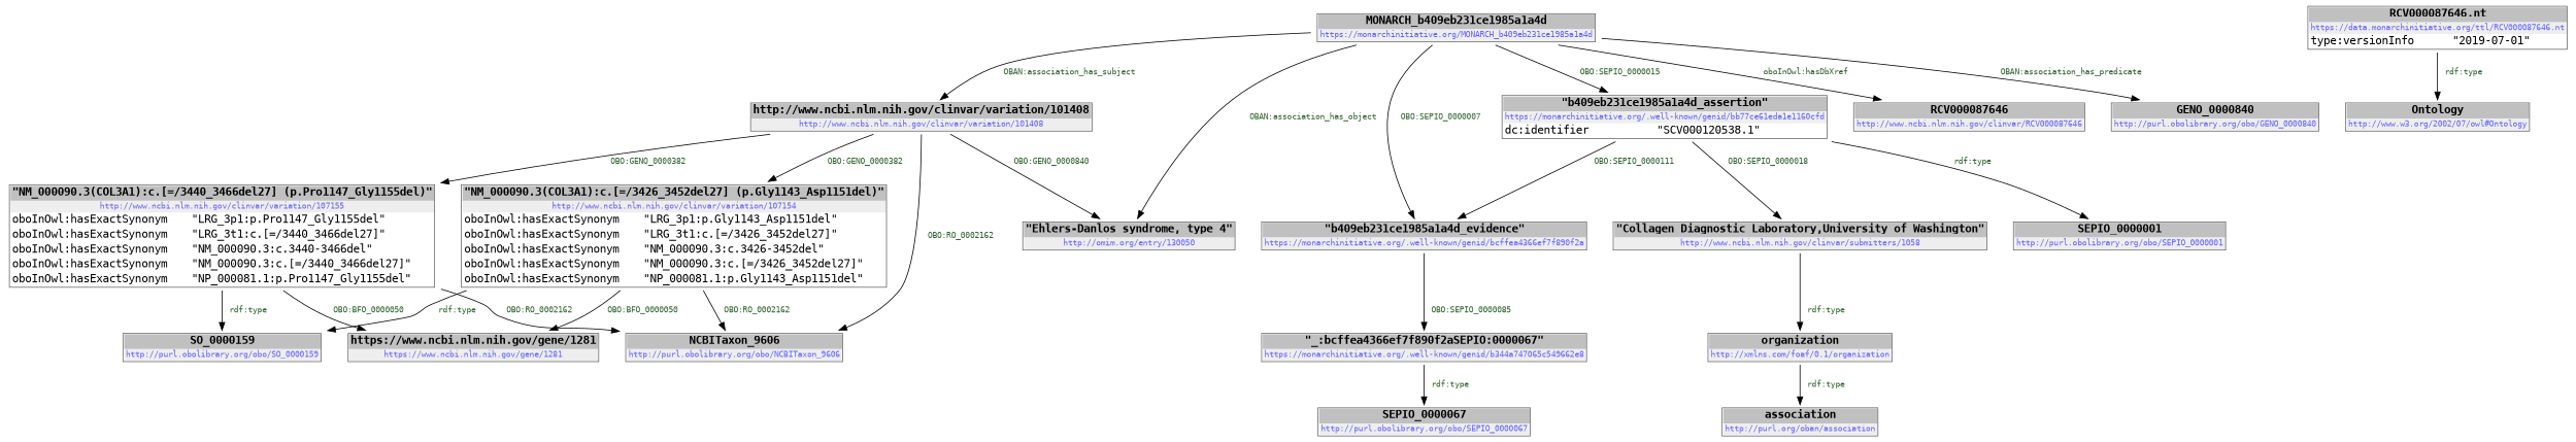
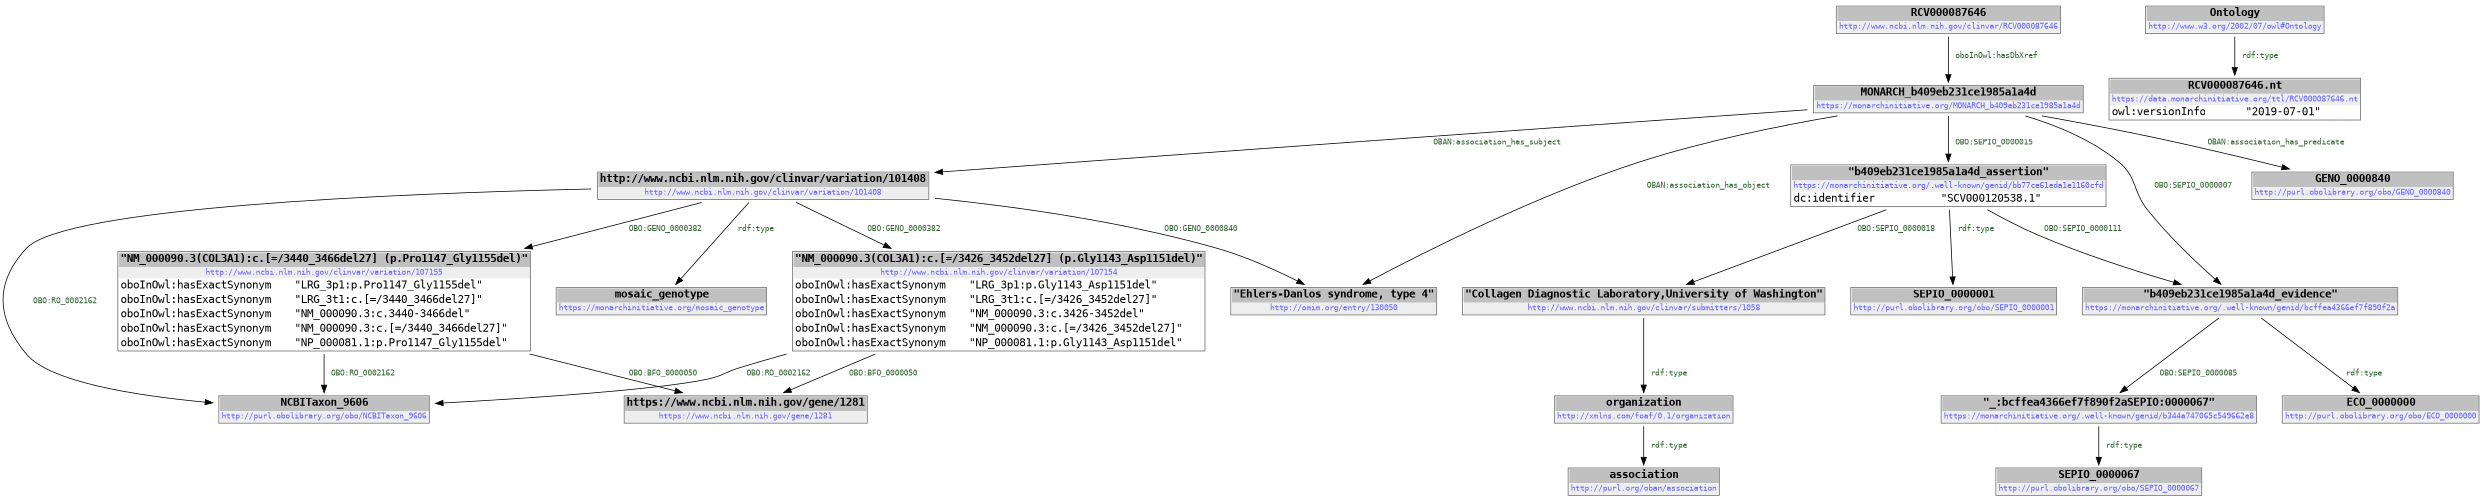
  digraph {
    fontname="DejaVu Sans Mono"
    node [color=black fontname="DejaVu Sans Mono" shape=none]
    edge [color=BLACK fontname="DejaVu Sans Mono"]
    n1 [label=< <table color='#666666' cellborder='0' cellspacing='0' border='1'><tr><td colspan='2' bgcolor='grey'><B>&quot;NM_000090.3(COL3A1):c.[=/3426_3452del27] (p.Gly1143_Asp1151del)&quot;</B></td></tr><tr><td href='http://www.ncbi.nlm.nih.gov/clinvar/variation/107154' bgcolor='#eeeeee' colspan='2'><font point-size='10' color='#6666ff'>http://www.ncbi.nlm.nih.gov/clinvar/variation/107154</font></td></tr><tr><td align='left'>oboInOwl:hasExactSynonym</td><td align='left'>&quot;LRG_3p1:p.Gly1143_Asp1151del&quot;</td></tr><tr><td align='left'>oboInOwl:hasExactSynonym</td><td align='left'>&quot;LRG_3t1:c.[=/3426_3452del27]&quot;</td></tr><tr><td align='left'>oboInOwl:hasExactSynonym</td><td align='left'>&quot;NM_000090.3:c.3426-3452del&quot;</td></tr><tr><td align='left'>oboInOwl:hasExactSynonym</td><td align='left'>&quot;NM_000090.3:c.[=/3426_3452del27]&quot;</td></tr><tr><td align='left'>oboInOwl:hasExactSynonym</td><td align='left'>&quot;NP_000081.1:p.Gly1143_Asp1151del&quot;</td></tr></table> >]
    n2 [label=< <table color='#666666' cellborder='0' cellspacing='0' border='1'><tr><td colspan='2' bgcolor='grey'><B>https://www.ncbi.nlm.nih.gov/gene/1281</B></td></tr><tr><td href='https://www.ncbi.nlm.nih.gov/gene/1281' bgcolor='#eeeeee' colspan='2'><font point-size='10' color='#6666ff'>https://www.ncbi.nlm.nih.gov/gene/1281</font></td></tr></table> >]
    n3 [label=< <table color='#666666' cellborder='0' cellspacing='0' border='1'><tr><td colspan='2' bgcolor='grey'><B>NCBITaxon_9606</B></td></tr><tr><td href='http://purl.obolibrary.org/obo/NCBITaxon_9606' bgcolor='#eeeeee' colspan='2'><font point-size='10' color='#6666ff'>http://purl.obolibrary.org/obo/NCBITaxon_9606</font></td></tr></table> >]
-   n4 [label=< <table color='#666666' cellborder='0' cellspacing='0' border='1'><tr><td colspan='2' bgcolor='grey'><B>SO_0000159</B></td></tr><tr><td href='http://purl.obolibrary.org/obo/SO_0000159' bgcolor='#eeeeee' colspan='2'><font point-size='10' color='#6666ff'>http://purl.obolibrary.org/obo/SO_0000159</font></td></tr></table> >]
    n5 [label=< <table color='#666666' cellborder='0' cellspacing='0' border='1'><tr><td colspan='2' bgcolor='grey'><B>MONARCH_b409eb231ce1985a1a4d</B></td></tr><tr><td href='https://monarchinitiative.org/MONARCH_b409eb231ce1985a1a4d' bgcolor='#eeeeee' colspan='2'><font point-size='10' color='#6666ff'>https://monarchinitiative.org/MONARCH_b409eb231ce1985a1a4d</font></td></tr></table> >]
    n6 [label=< <table color='#666666' cellborder='0' cellspacing='0' border='1'><tr><td colspan='2' bgcolor='grey'><B>http://www.ncbi.nlm.nih.gov/clinvar/variation/101408</B></td></tr><tr><td href='http://www.ncbi.nlm.nih.gov/clinvar/variation/101408' bgcolor='#eeeeee' colspan='2'><font point-size='10' color='#6666ff'>http://www.ncbi.nlm.nih.gov/clinvar/variation/101408</font></td></tr></table> >]
    n7 [label=< <table color='#666666' cellborder='0' cellspacing='0' border='1'><tr><td colspan='2' bgcolor='grey'><B>&quot;b409eb231ce1985a1a4d_assertion&quot;</B></td></tr><tr><td href='https://monarchinitiative.org/.well-known/genid/bb77ce61eda1e1160cfd' bgcolor='#eeeeee' colspan='2'><font point-size='10' color='#6666ff'>https://monarchinitiative.org/.well-known/genid/bb77ce61eda1e1160cfd</font></td></tr><tr><td align='left'>dc:identifier</td><td align='left'>&quot;SCV000120538.1&quot;</td></tr></table> >]
    n8 [label=< <table color='#666666' cellborder='0' cellspacing='0' border='1'><tr><td colspan='2' bgcolor='grey'><B>&quot;b409eb231ce1985a1a4d_evidence&quot;</B></td></tr><tr><td href='https://monarchinitiative.org/.well-known/genid/bcffea4366ef7f890f2a' bgcolor='#eeeeee' colspan='2'><font point-size='10' color='#6666ff'>https://monarchinitiative.org/.well-known/genid/bcffea4366ef7f890f2a</font></td></tr></table> >]
    n9 [label=< <table color='#666666' cellborder='0' cellspacing='0' border='1'><tr><td colspan='2' bgcolor='grey'><B>&quot;Ehlers-Danlos syndrome, type 4&quot;</B></td></tr><tr><td href='http://omim.org/entry/130050' bgcolor='#eeeeee' colspan='2'><font point-size='10' color='#6666ff'>http://omim.org/entry/130050</font></td></tr></table> >]
    n10 [label=< <table color='#666666' cellborder='0' cellspacing='0' border='1'><tr><td colspan='2' bgcolor='grey'><B>RCV000087646</B></td></tr><tr><td href='http://www.ncbi.nlm.nih.gov/clinvar/RCV000087646' bgcolor='#eeeeee' colspan='2'><font point-size='10' color='#6666ff'>http://www.ncbi.nlm.nih.gov/clinvar/RCV000087646</font></td></tr></table> >]
    n11 [label=< <table color='#666666' cellborder='0' cellspacing='0' border='1'><tr><td colspan='2' bgcolor='grey'><B>GENO_0000840</B></td></tr><tr><td href='http://purl.obolibrary.org/obo/GENO_0000840' bgcolor='#eeeeee' colspan='2'><font point-size='10' color='#6666ff'>http://purl.obolibrary.org/obo/GENO_0000840</font></td></tr></table> >]
    n12 [label=< <table color='#666666' cellborder='0' cellspacing='0' border='1'><tr><td colspan='2' bgcolor='grey'><B>association</B></td></tr><tr><td href='http://purl.org/oban/association' bgcolor='#eeeeee' colspan='2'><font point-size='10' color='#6666ff'>http://purl.org/oban/association</font></td></tr></table> >]
+   n13 [label=< <table color='#666666' cellborder='0' cellspacing='0' border='1'><tr><td colspan='2' bgcolor='grey'><B>mosaic_genotype</B></td></tr><tr><td href='https://monarchinitiative.org/mosaic_genotype' bgcolor='#eeeeee' colspan='2'><font point-size='10' color='#6666ff'>https://monarchinitiative.org/mosaic_genotype</font></td></tr></table> >]
    n14 [label=< <table color='#666666' cellborder='0' cellspacing='0' border='1'><tr><td colspan='2' bgcolor='grey'><B>&quot;NM_000090.3(COL3A1):c.[=/3440_3466del27] (p.Pro1147_Gly1155del)&quot;</B></td></tr><tr><td href='http://www.ncbi.nlm.nih.gov/clinvar/variation/107155' bgcolor='#eeeeee' colspan='2'><font point-size='10' color='#6666ff'>http://www.ncbi.nlm.nih.gov/clinvar/variation/107155</font></td></tr><tr><td align='left'>oboInOwl:hasExactSynonym</td><td align='left'>&quot;LRG_3p1:p.Pro1147_Gly1155del&quot;</td></tr><tr><td align='left'>oboInOwl:hasExactSynonym</td><td align='left'>&quot;LRG_3t1:c.[=/3440_3466del27]&quot;</td></tr><tr><td align='left'>oboInOwl:hasExactSynonym</td><td align='left'>&quot;NM_000090.3:c.3440-3466del&quot;</td></tr><tr><td align='left'>oboInOwl:hasExactSynonym</td><td align='left'>&quot;NM_000090.3:c.[=/3440_3466del27]&quot;</td></tr><tr><td align='left'>oboInOwl:hasExactSynonym</td><td align='left'>&quot;NP_000081.1:p.Pro1147_Gly1155del&quot;</td></tr></table> >]
    n15 [label=< <table color='#666666' cellborder='0' cellspacing='0' border='1'><tr><td colspan='2' bgcolor='grey'><B>&quot;Collagen Diagnostic Laboratory,University of Washington&quot;</B></td></tr><tr><td href='http://www.ncbi.nlm.nih.gov/clinvar/submitters/1058' bgcolor='#eeeeee' colspan='2'><font point-size='10' color='#6666ff'>http://www.ncbi.nlm.nih.gov/clinvar/submitters/1058</font></td></tr></table> >]
    n16 [label=< <table color='#666666' cellborder='0' cellspacing='0' border='1'><tr><td colspan='2' bgcolor='grey'><B>SEPIO_0000001</B></td></tr><tr><td href='http://purl.obolibrary.org/obo/SEPIO_0000001' bgcolor='#eeeeee' colspan='2'><font point-size='10' color='#6666ff'>http://purl.obolibrary.org/obo/SEPIO_0000001</font></td></tr></table> >]
    n17 [label=< <table color='#666666' cellborder='0' cellspacing='0' border='1'><tr><td colspan='2' bgcolor='grey'><B>&quot;_:bcffea4366ef7f890f2aSEPIO:0000067&quot;</B></td></tr><tr><td href='https://monarchinitiative.org/.well-known/genid/b344a747065c549662e8' bgcolor='#eeeeee' colspan='2'><font point-size='10' color='#6666ff'>https://monarchinitiative.org/.well-known/genid/b344a747065c549662e8</font></td></tr></table> >]
+   n18 [label=< <table color='#666666' cellborder='0' cellspacing='0' border='1'><tr><td colspan='2' bgcolor='grey'><B>ECO_0000000</B></td></tr><tr><td href='http://purl.obolibrary.org/obo/ECO_0000000' bgcolor='#eeeeee' colspan='2'><font point-size='10' color='#6666ff'>http://purl.obolibrary.org/obo/ECO_0000000</font></td></tr></table> >]
    n19 [label=< <table color='#666666' cellborder='0' cellspacing='0' border='1'><tr><td colspan='2' bgcolor='grey'><B>organization</B></td></tr><tr><td href='http://xmlns.com/foaf/0.1/organization' bgcolor='#eeeeee' colspan='2'><font point-size='10' color='#6666ff'>http://xmlns.com/foaf/0.1/organization</font></td></tr></table> >]
    n20 [label=< <table color='#666666' cellborder='0' cellspacing='0' border='1'><tr><td colspan='2' bgcolor='grey'><B>SEPIO_0000067</B></td></tr><tr><td href='http://purl.obolibrary.org/obo/SEPIO_0000067' bgcolor='#eeeeee' colspan='2'><font point-size='10' color='#6666ff'>http://purl.obolibrary.org/obo/SEPIO_0000067</font></td></tr></table> >]
-   n21 [label=< <table color='#666666' cellborder='0' cellspacing='0' border='1'><tr><td colspan='2' bgcolor='grey'><B>RCV000087646.nt</B></td></tr><tr><td href='https://data.monarchinitiative.org/ttl/RCV000087646.nt' bgcolor='#eeeeee' colspan='2'><font point-size='10' color='#6666ff'>https://data.monarchinitiative.org/ttl/RCV000087646.nt</font></td></tr><tr><td align='left'>type:versionInfo</td><td align='left'>&quot;2019-07-01&quot;</td></tr></table> >]
+   n21 [label=< <table color='#666666' cellborder='0' cellspacing='0' border='1'><tr><td colspan='2' bgcolor='grey'><B>RCV000087646.nt</B></td></tr><tr><td href='https://data.monarchinitiative.org/ttl/RCV000087646.nt' bgcolor='#eeeeee' colspan='2'><font point-size='10' color='#6666ff'>https://data.monarchinitiative.org/ttl/RCV000087646.nt</font></td></tr><tr><td align='left'>owl:versionInfo</td><td align='left'>&quot;2019-07-01&quot;</td></tr></table> >]
    n22 [label=< <table color='#666666' cellborder='0' cellspacing='0' border='1'><tr><td colspan='2' bgcolor='grey'><B>Ontology</B></td></tr><tr><td href='http://www.w3.org/2002/07/owl#Ontology' bgcolor='#eeeeee' colspan='2'><font point-size='10' color='#6666ff'>http://www.w3.org/2002/07/owl#Ontology</font></td></tr></table> >]
    n1 -> n2 [label=< <font point-size='10' color='#336633'>OBO:BFO_0000050</font> >]
    n1 -> n3 [label=< <font point-size='10' color='#336633'>OBO:RO_0002162</font> >]
-   n1 -> n4 [label=< <font point-size='10' color='#336633'>rdf:type</font> >]
    n5 -> n6 [label=< <font point-size='10' color='#336633'>OBAN:association_has_subject</font> >]
    n5 -> n7 [label=< <font point-size='10' color='#336633'>OBO:SEPIO_0000015</font> >]
    n5 -> n8 [label=< <font point-size='10' color='#336633'>OBO:SEPIO_0000007</font> >]
    n5 -> n9 [label=< <font point-size='10' color='#336633'>OBAN:association_has_object</font> >]
-   n5 -> n10 [label=< <font point-size='10' color='#336633'>oboInOwl:hasDbXref</font> >]
+   n10 -> n5 [label=< <font point-size='10' color='#336633'>oboInOwl:hasDbXref</font> >]
    n5 -> n11 [label=< <font point-size='10' color='#336633'>OBAN:association_has_predicate</font> >]
    n6 -> n1 [label=< <font point-size='10' color='#336633'>OBO:GENO_0000382</font> >]
    n6 -> n3 [label=< <font point-size='10' color='#336633'>OBO:RO_0002162</font> >]
    n6 -> n9 [label=< <font point-size='10' color='#336633'>OBO:GENO_0000840</font> >]
+   n6 -> n13 [label=< <font point-size='10' color='#336633'>rdf:type</font> >]
    n6 -> n14 [label=< <font point-size='10' color='#336633'>OBO:GENO_0000382</font> >]
    n7 -> n8 [label=< <font point-size='10' color='#336633'>OBO:SEPIO_0000111</font> >]
    n7 -> n15 [label=< <font point-size='10' color='#336633'>OBO:SEPIO_0000018</font> >]
    n7 -> n16 [label=< <font point-size='10' color='#336633'>rdf:type</font> >]
    n8 -> n17 [label=< <font point-size='10' color='#336633'>OBO:SEPIO_0000085</font> >]
+   n8 -> n18 [label=< <font point-size='10' color='#336633'>rdf:type</font> >]
    n14 -> n2 [label=< <font point-size='10' color='#336633'>OBO:BFO_0000050</font> >]
    n14 -> n3 [label=< <font point-size='10' color='#336633'>OBO:RO_0002162</font> >]
-   n14 -> n4 [label=< <font point-size='10' color='#336633'>rdf:type</font> >]
    n15 -> n19 [label=< <font point-size='10' color='#336633'>rdf:type</font> >]
    n17 -> n20 [label=< <font point-size='10' color='#336633'>rdf:type</font> >]
    n19 -> n12 [label=< <font point-size='10' color='#336633'>rdf:type</font> >]
-   n21 -> n22 [label=< <font point-size='10' color='#336633'>rdf:type</font> >]
+   n22 -> n21 [label=< <font point-size='10' color='#336633'>rdf:type</font> >]
  }
